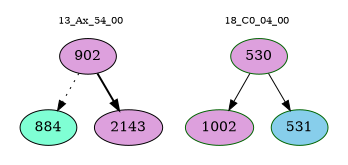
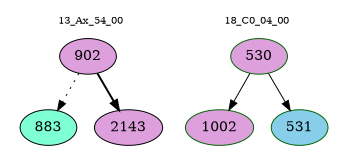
  digraph {
    node [color=black fillcolor=plum style=filled]
    edge [color=black style=solid]
    n1 [label=902]
-   n2 [fillcolor=aquamarine label=884]
+   n2 [fillcolor=aquamarine label=883]
    n3 [label=2143]
    n4 [color=darkgreen label=530]
    n5 [color=darkgreen label=1002]
    n6 [color=darkgreen fillcolor=skyblue label=531]
    subgraph cluster_1 {
      color=white
      fontsize=10
      label="13_Ax_54_00"
      n1
      n2
      n3
    }
    subgraph cluster_2 {
      color=white
      fontsize=10
      label="18_C0_04_00"
      n4
      n5
      n6
    }
    n1 -> n2 [style=dotted]
    n1 -> n3 [style=bold]
    n4 -> n5
    n4 -> n6
  }
